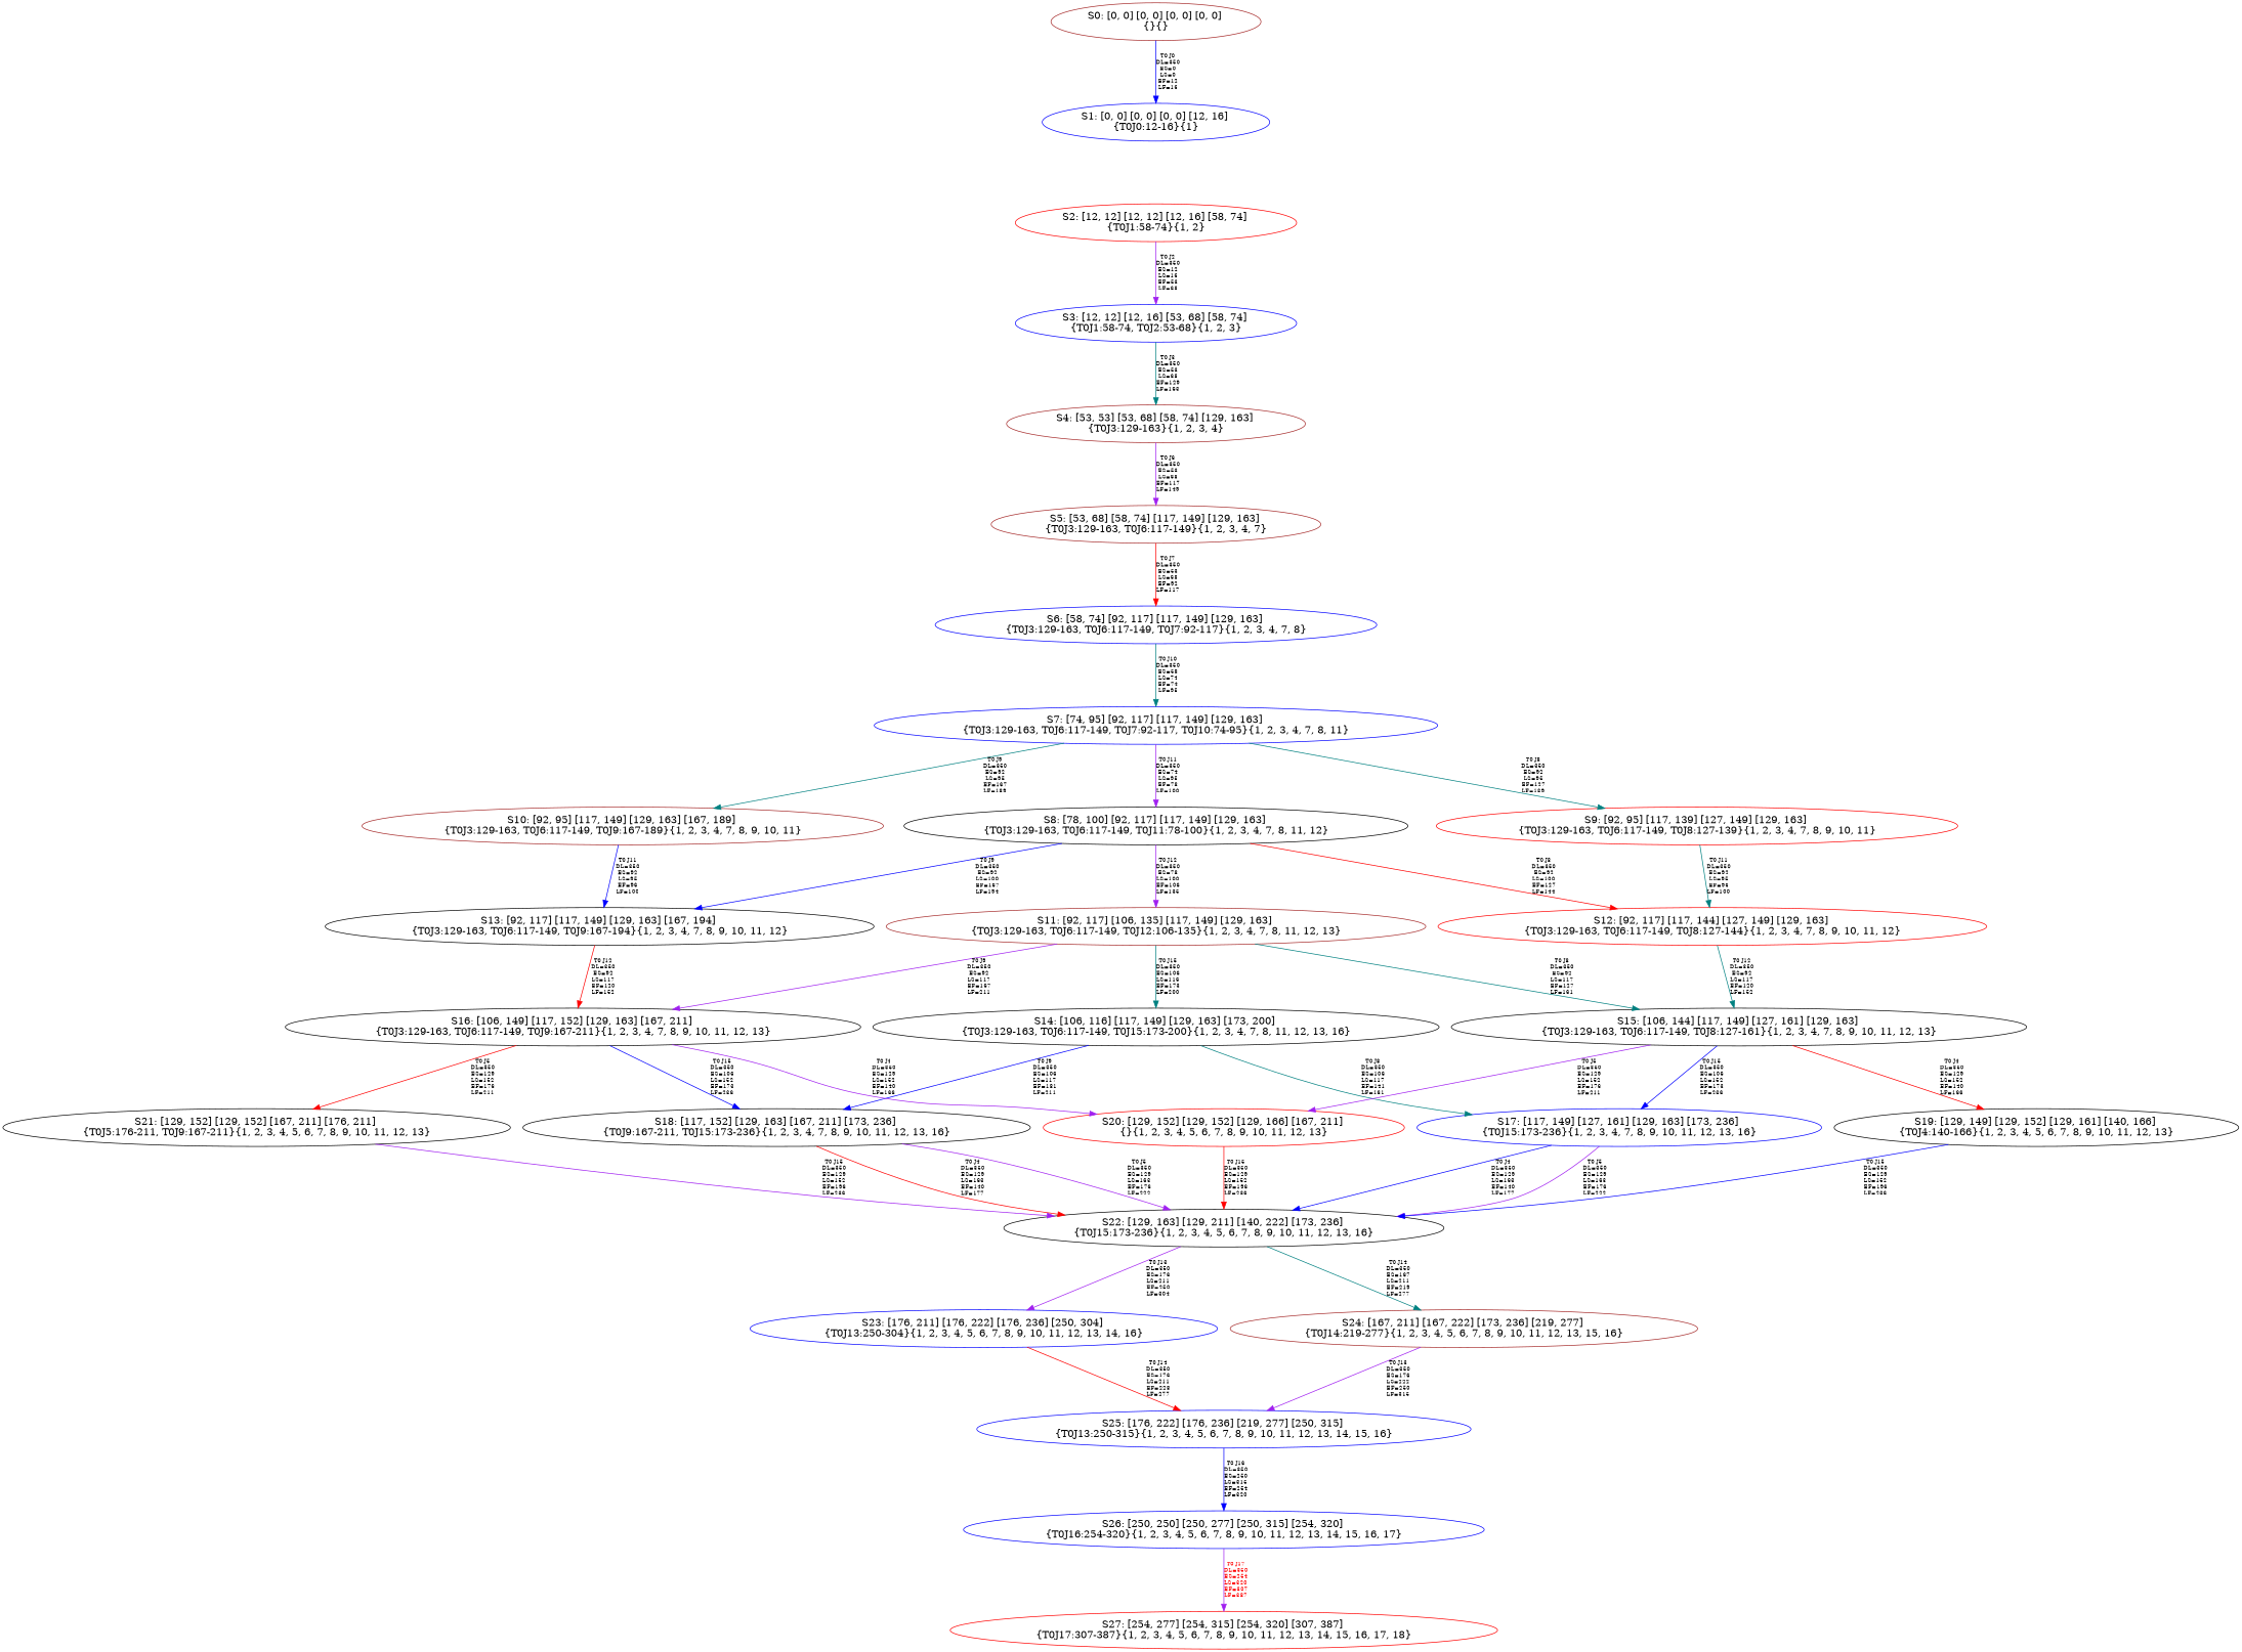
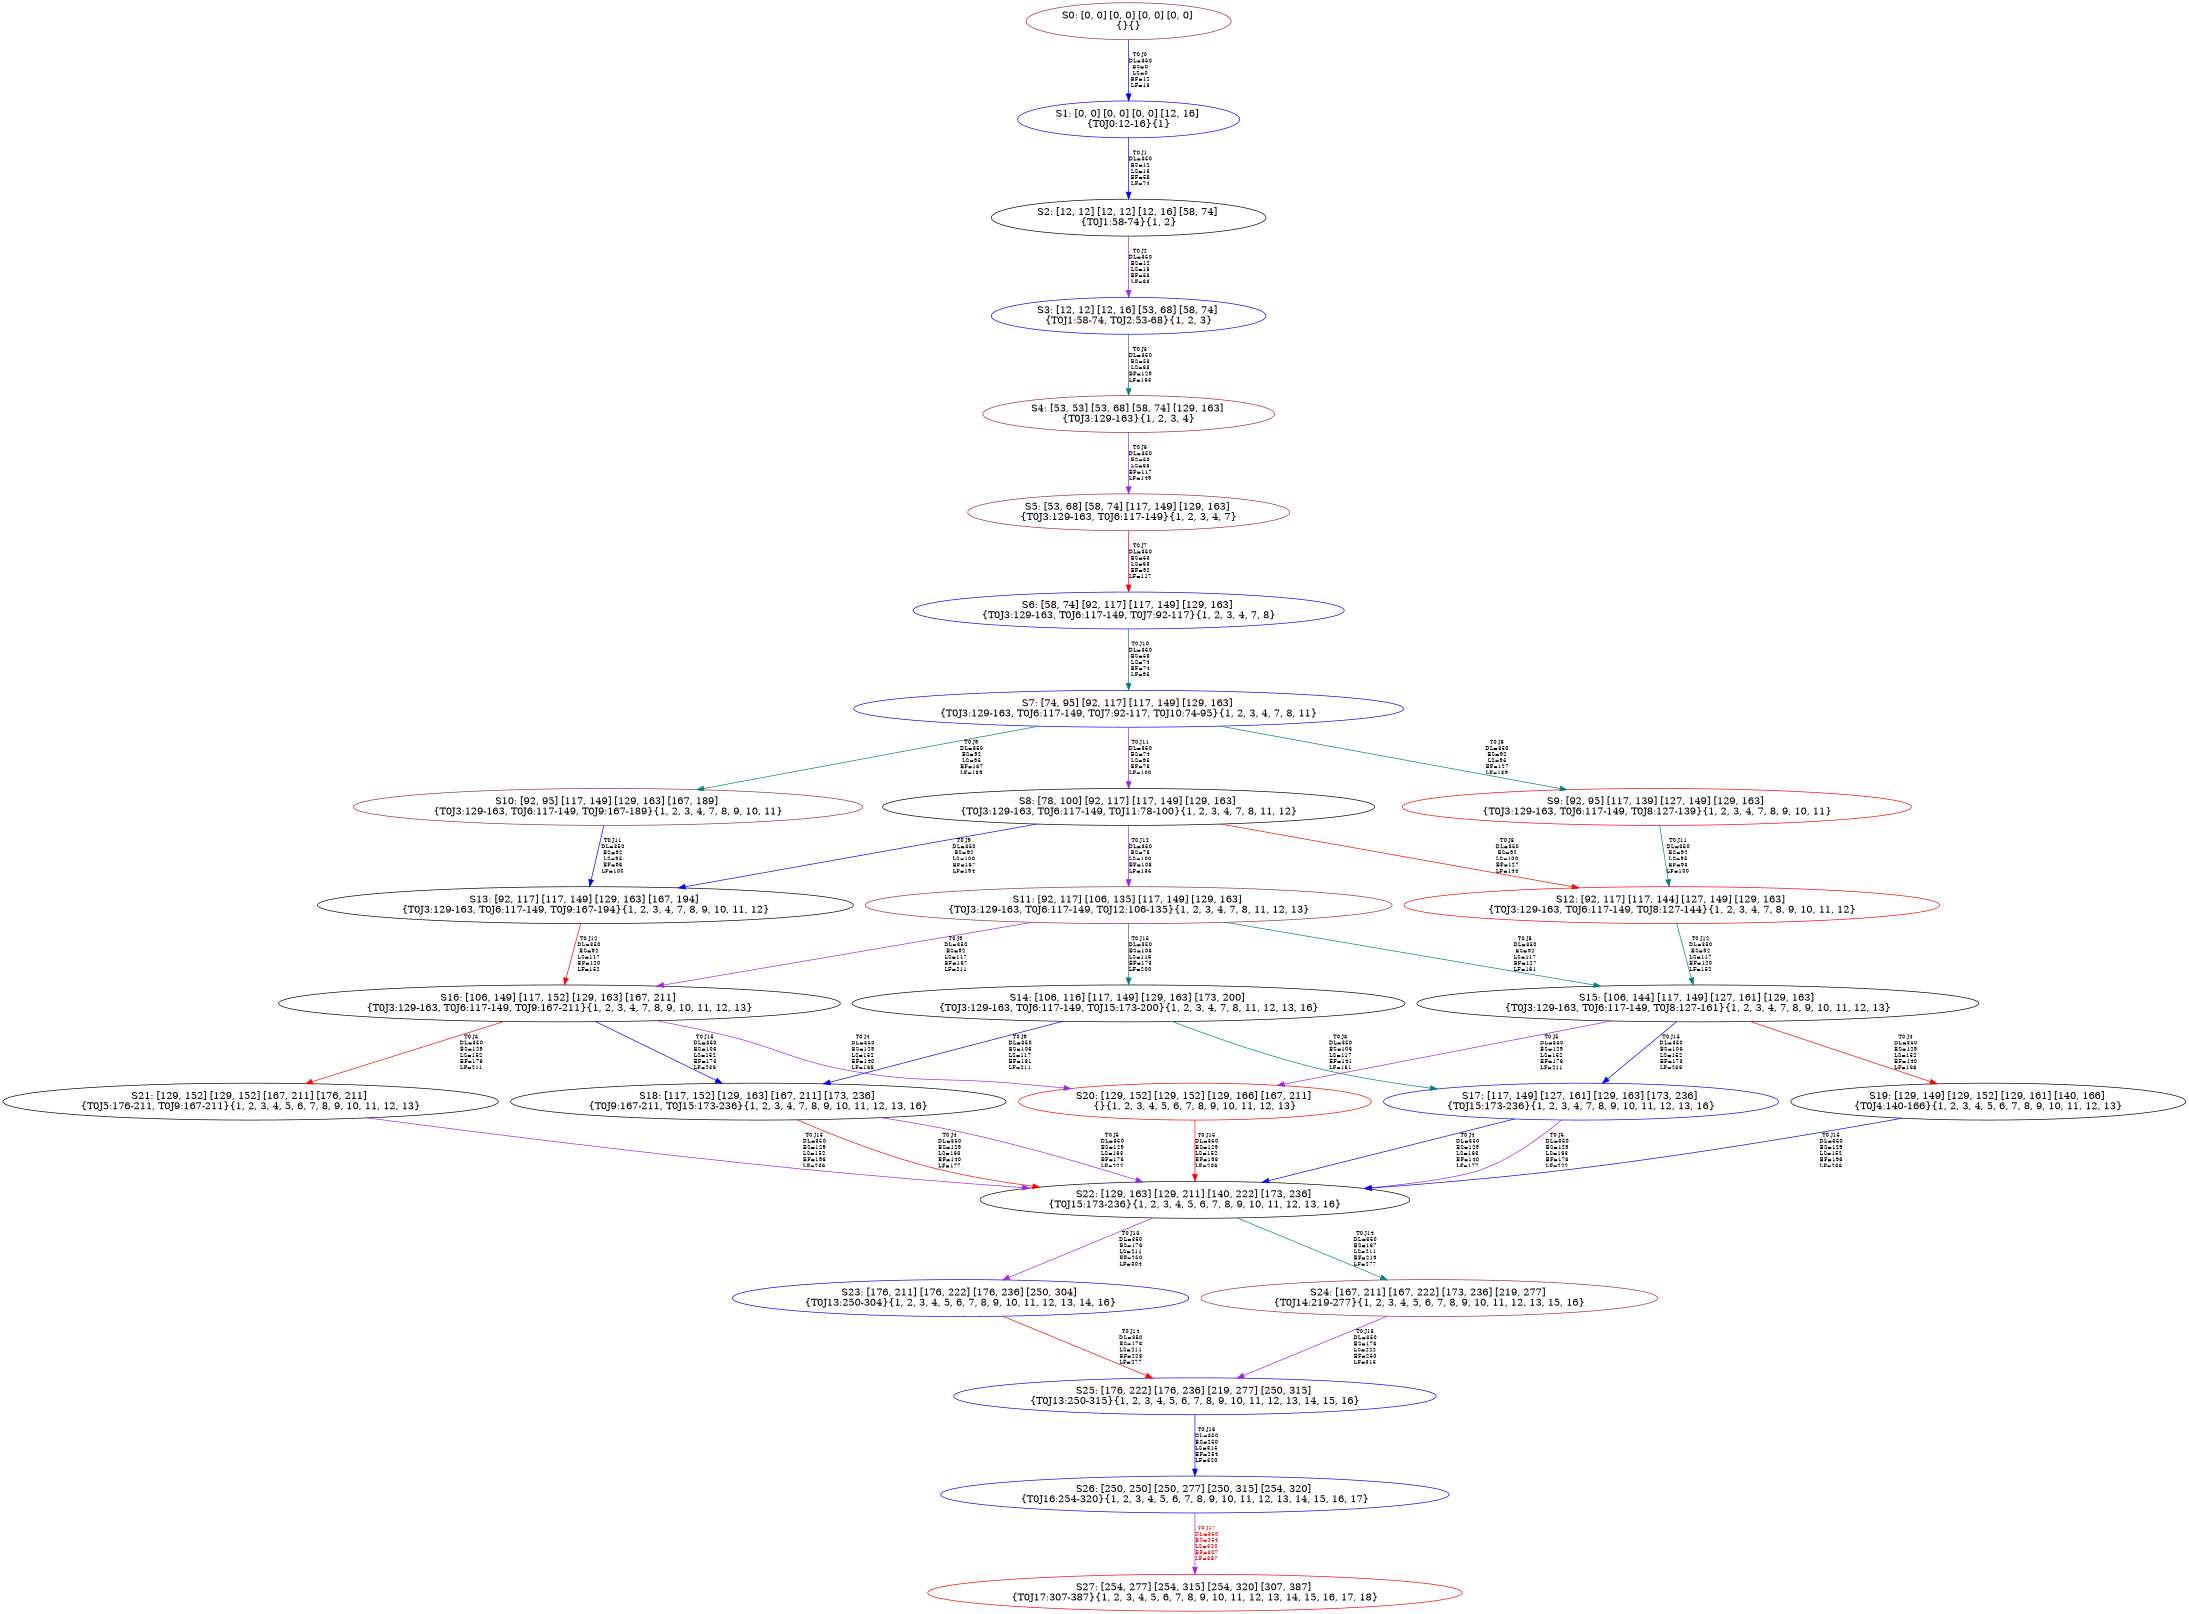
  digraph {
    node [color=black]
    edge [color=purple fontsize=8]
    n1 [color=brown label="S0: [0, 0] [0, 0] [0, 0] [0, 0] \n{}{}"]
    n2 [color=blue label="S1: [0, 0] [0, 0] [0, 0] [12, 16] \n{T0J0:12-16}{1}"]
-   n3 [color=red label="S2: [12, 12] [12, 12] [12, 16] [58, 74] \n{T0J1:58-74}{1, 2}"]
+   n3 [label="S2: [12, 12] [12, 12] [12, 16] [58, 74] \n{T0J1:58-74}{1, 2}"]
    n4 [color=blue label="S3: [12, 12] [12, 16] [53, 68] [58, 74] \n{T0J1:58-74, T0J2:53-68}{1, 2, 3}"]
    n5 [color=brown label="S4: [53, 53] [53, 68] [58, 74] [129, 163] \n{T0J3:129-163}{1, 2, 3, 4}"]
    n6 [color=brown label="S5: [53, 68] [58, 74] [117, 149] [129, 163] \n{T0J3:129-163, T0J6:117-149}{1, 2, 3, 4, 7}"]
    n7 [color=blue label="S6: [58, 74] [92, 117] [117, 149] [129, 163] \n{T0J3:129-163, T0J6:117-149, T0J7:92-117}{1, 2, 3, 4, 7, 8}"]
    n8 [color=blue label="S7: [74, 95] [92, 117] [117, 149] [129, 163] \n{T0J3:129-163, T0J6:117-149, T0J7:92-117, T0J10:74-95}{1, 2, 3, 4, 7, 8, 11}"]
    n9 [label="S8: [78, 100] [92, 117] [117, 149] [129, 163] \n{T0J3:129-163, T0J6:117-149, T0J11:78-100}{1, 2, 3, 4, 7, 8, 11, 12}"]
    n10 [color=red label="S9: [92, 95] [117, 139] [127, 149] [129, 163] \n{T0J3:129-163, T0J6:117-149, T0J8:127-139}{1, 2, 3, 4, 7, 8, 9, 10, 11}"]
    n11 [color=brown label="S10: [92, 95] [117, 149] [129, 163] [167, 189] \n{T0J3:129-163, T0J6:117-149, T0J9:167-189}{1, 2, 3, 4, 7, 8, 9, 10, 11}"]
    n12 [color=brown label="S11: [92, 117] [106, 135] [117, 149] [129, 163] \n{T0J3:129-163, T0J6:117-149, T0J12:106-135}{1, 2, 3, 4, 7, 8, 11, 12, 13}"]
    n13 [color=red label="S12: [92, 117] [117, 144] [127, 149] [129, 163] \n{T0J3:129-163, T0J6:117-149, T0J8:127-144}{1, 2, 3, 4, 7, 8, 9, 10, 11, 12}"]
    n14 [label="S13: [92, 117] [117, 149] [129, 163] [167, 194] \n{T0J3:129-163, T0J6:117-149, T0J9:167-194}{1, 2, 3, 4, 7, 8, 9, 10, 11, 12}"]
    n15 [label="S14: [106, 116] [117, 149] [129, 163] [173, 200] \n{T0J3:129-163, T0J6:117-149, T0J15:173-200}{1, 2, 3, 4, 7, 8, 11, 12, 13, 16}"]
    n16 [label="S15: [106, 144] [117, 149] [127, 161] [129, 163] \n{T0J3:129-163, T0J6:117-149, T0J8:127-161}{1, 2, 3, 4, 7, 8, 9, 10, 11, 12, 13}"]
    n17 [label="S16: [106, 149] [117, 152] [129, 163] [167, 211] \n{T0J3:129-163, T0J6:117-149, T0J9:167-211}{1, 2, 3, 4, 7, 8, 9, 10, 11, 12, 13}"]
    n18 [color=blue label="S17: [117, 149] [127, 161] [129, 163] [173, 236] \n{T0J15:173-236}{1, 2, 3, 4, 7, 8, 9, 10, 11, 12, 13, 16}"]
    n19 [label="S18: [117, 152] [129, 163] [167, 211] [173, 236] \n{T0J9:167-211, T0J15:173-236}{1, 2, 3, 4, 7, 8, 9, 10, 11, 12, 13, 16}"]
    n20 [label="S19: [129, 149] [129, 152] [129, 161] [140, 166] \n{T0J4:140-166}{1, 2, 3, 4, 5, 6, 7, 8, 9, 10, 11, 12, 13}"]
    n21 [color=red label="S20: [129, 152] [129, 152] [129, 166] [167, 211] \n{}{1, 2, 3, 4, 5, 6, 7, 8, 9, 10, 11, 12, 13}"]
    n22 [label="S21: [129, 152] [129, 152] [167, 211] [176, 211] \n{T0J5:176-211, T0J9:167-211}{1, 2, 3, 4, 5, 6, 7, 8, 9, 10, 11, 12, 13}"]
    n23 [label="S22: [129, 163] [129, 211] [140, 222] [173, 236] \n{T0J15:173-236}{1, 2, 3, 4, 5, 6, 7, 8, 9, 10, 11, 12, 13, 16}"]
    n24 [color=blue label="S23: [176, 211] [176, 222] [176, 236] [250, 304] \n{T0J13:250-304}{1, 2, 3, 4, 5, 6, 7, 8, 9, 10, 11, 12, 13, 14, 16}"]
    n25 [color=brown label="S24: [167, 211] [167, 222] [173, 236] [219, 277] \n{T0J14:219-277}{1, 2, 3, 4, 5, 6, 7, 8, 9, 10, 11, 12, 13, 15, 16}"]
    n26 [color=blue label="S25: [176, 222] [176, 236] [219, 277] [250, 315] \n{T0J13:250-315}{1, 2, 3, 4, 5, 6, 7, 8, 9, 10, 11, 12, 13, 14, 15, 16}"]
    n27 [color=blue label="S26: [250, 250] [250, 277] [250, 315] [254, 320] \n{T0J16:254-320}{1, 2, 3, 4, 5, 6, 7, 8, 9, 10, 11, 12, 13, 14, 15, 16, 17}"]
    n28 [color=red label="S27: [254, 277] [254, 315] [254, 320] [307, 387] \n{T0J17:307-387}{1, 2, 3, 4, 5, 6, 7, 8, 9, 10, 11, 12, 13, 14, 15, 16, 17, 18}"]
    n1 -> n2 [color=blue label="T0 J0\nDL=350\nES=0\nLS=0\nEF=12\nLF=16"]
+   n2 -> n3 [color=blue label="T0 J1\nDL=350\nES=12\nLS=16\nEF=58\nLF=74"]
    n3 -> n4 [label="T0 J2\nDL=350\nES=12\nLS=16\nEF=53\nLF=68"]
    n4 -> n5 [color=teal label="T0 J3\nDL=350\nES=53\nLS=68\nEF=129\nLF=163"]
    n5 -> n6 [label="T0 J6\nDL=350\nES=53\nLS=68\nEF=117\nLF=149"]
    n6 -> n7 [color=red label="T0 J7\nDL=350\nES=53\nLS=68\nEF=92\nLF=117"]
    n7 -> n8 [color=teal label="T0 J10\nDL=350\nES=58\nLS=74\nEF=74\nLF=95"]
    n8 -> n9 [label="T0 J11\nDL=350\nES=74\nLS=95\nEF=78\nLF=100"]
    n8 -> n10 [color=teal label="T0 J8\nDL=350\nES=92\nLS=95\nEF=127\nLF=139"]
    n8 -> n11 [color=teal label="T0 J9\nDL=350\nES=92\nLS=95\nEF=167\nLF=189"]
    n9 -> n12 [label="T0 J12\nDL=350\nES=78\nLS=100\nEF=106\nLF=135"]
    n9 -> n13 [color=red label="T0 J8\nDL=350\nES=92\nLS=100\nEF=127\nLF=144"]
    n9 -> n14 [color=blue label="T0 J9\nDL=350\nES=92\nLS=100\nEF=167\nLF=194"]
    n10 -> n13 [color=teal label="T0 J11\nDL=350\nES=92\nLS=95\nEF=96\nLF=100"]
    n11 -> n14 [color=blue label="T0 J11\nDL=350\nES=92\nLS=95\nEF=96\nLF=100"]
    n12 -> n15 [color=teal label="T0 J15\nDL=350\nES=106\nLS=116\nEF=173\nLF=200"]
    n12 -> n16 [color=teal label="T0 J8\nDL=350\nES=92\nLS=117\nEF=127\nLF=161"]
    n12 -> n17 [label="T0 J9\nDL=350\nES=92\nLS=117\nEF=167\nLF=211"]
    n13 -> n16 [color=teal label="T0 J12\nDL=350\nES=92\nLS=117\nEF=120\nLF=152"]
    n14 -> n17 [color=red label="T0 J12\nDL=350\nES=92\nLS=117\nEF=120\nLF=152"]
    n15 -> n18 [color=teal label="T0 J8\nDL=350\nES=106\nLS=117\nEF=141\nLF=161"]
    n15 -> n19 [color=blue label="T0 J9\nDL=350\nES=106\nLS=117\nEF=181\nLF=211"]
    n16 -> n18 [color=blue label="T0 J15\nDL=350\nES=106\nLS=152\nEF=173\nLF=236"]
    n16 -> n20 [color=red label="T0 J4\nDL=350\nES=129\nLS=152\nEF=140\nLF=166"]
    n16 -> n21 [label="T0 J5\nDL=350\nES=129\nLS=152\nEF=176\nLF=211"]
    n17 -> n19 [color=blue label="T0 J15\nDL=350\nES=106\nLS=152\nEF=173\nLF=236"]
    n17 -> n21 [label="T0 J4\nDL=350\nES=129\nLS=152\nEF=140\nLF=166"]
    n17 -> n22 [color=red label="T0 J5\nDL=350\nES=129\nLS=152\nEF=176\nLF=211"]
    n18 -> n23 [color=blue label="T0 J4\nDL=350\nES=129\nLS=163\nEF=140\nLF=177"]
    n18 -> n23 [label="T0 J5\nDL=350\nES=129\nLS=163\nEF=176\nLF=222"]
    n19 -> n23 [color=red label="T0 J4\nDL=350\nES=129\nLS=163\nEF=140\nLF=177"]
    n19 -> n23 [label="T0 J5\nDL=350\nES=129\nLS=163\nEF=176\nLF=222"]
    n20 -> n23 [color=blue label="T0 J15\nDL=350\nES=129\nLS=152\nEF=196\nLF=236"]
    n21 -> n23 [color=red label="T0 J15\nDL=350\nES=129\nLS=152\nEF=196\nLF=236"]
    n22 -> n23 [label="T0 J15\nDL=350\nES=129\nLS=152\nEF=196\nLF=236"]
    n23 -> n24 [label="T0 J13\nDL=350\nES=176\nLS=211\nEF=250\nLF=304"]
    n23 -> n25 [color=teal label="T0 J14\nDL=350\nES=167\nLS=211\nEF=219\nLF=277"]
    n24 -> n26 [color=red label="T0 J14\nDL=350\nES=176\nLS=211\nEF=228\nLF=277"]
    n25 -> n26 [label="T0 J13\nDL=350\nES=176\nLS=222\nEF=250\nLF=315"]
    n26 -> n27 [color=blue label="T0 J16\nDL=350\nES=250\nLS=315\nEF=254\nLF=320"]
    n27 -> n28 [fontcolor=Red label="T0 J17\nDL=350\nES=254\nLS=320\nEF=307\nLF=387"]
  }
